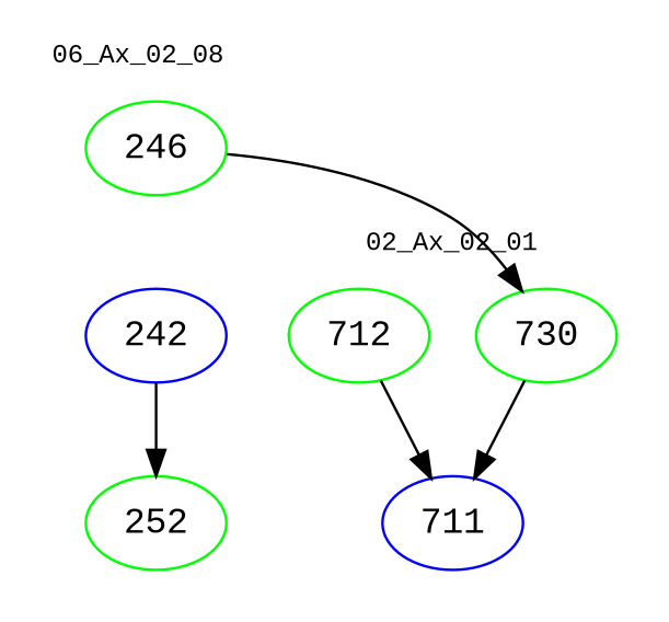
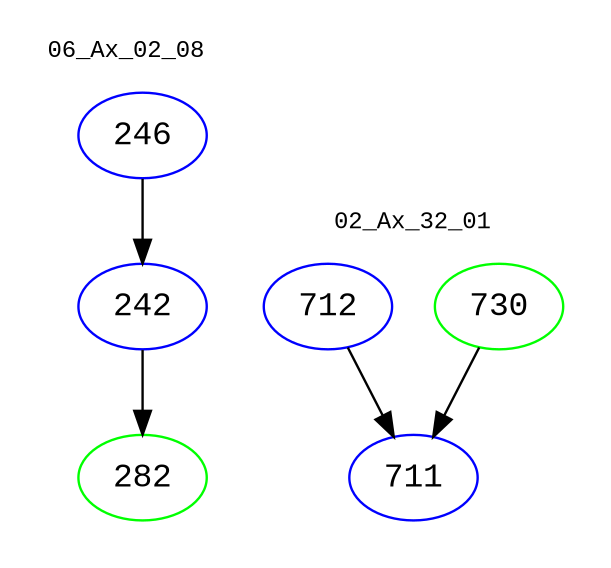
  digraph {
    fontname="Liberation Mono"
    node [color=green fontname="Liberation Mono"]
    edge [color=black fontname="Liberation Mono"]
    n1 [label=730]
    n2 [color=blue label=711]
-   n3 [label=712]
-   n4 [label=246]
+   n3 [color=blue label=712]
+   n4 [color=blue label=246]
    n5 [color=blue label=242]
-   n6 [label=252]
+   n6 [label=282]
    subgraph cluster_1 {
      color=white
      fontsize=10
-     label="02_Ax_02_01"
+     label="02_Ax_32_01"
      n1
      n2
      n3
    }
    subgraph cluster_2 {
      color=white
      fontsize=10
      label="06_Ax_02_08"
      n4
      n5
      n6
    }
    n1 -> n2
    n3 -> n2
-   n4 -> n1
+   n4 -> n5
    n5 -> n6
  }
